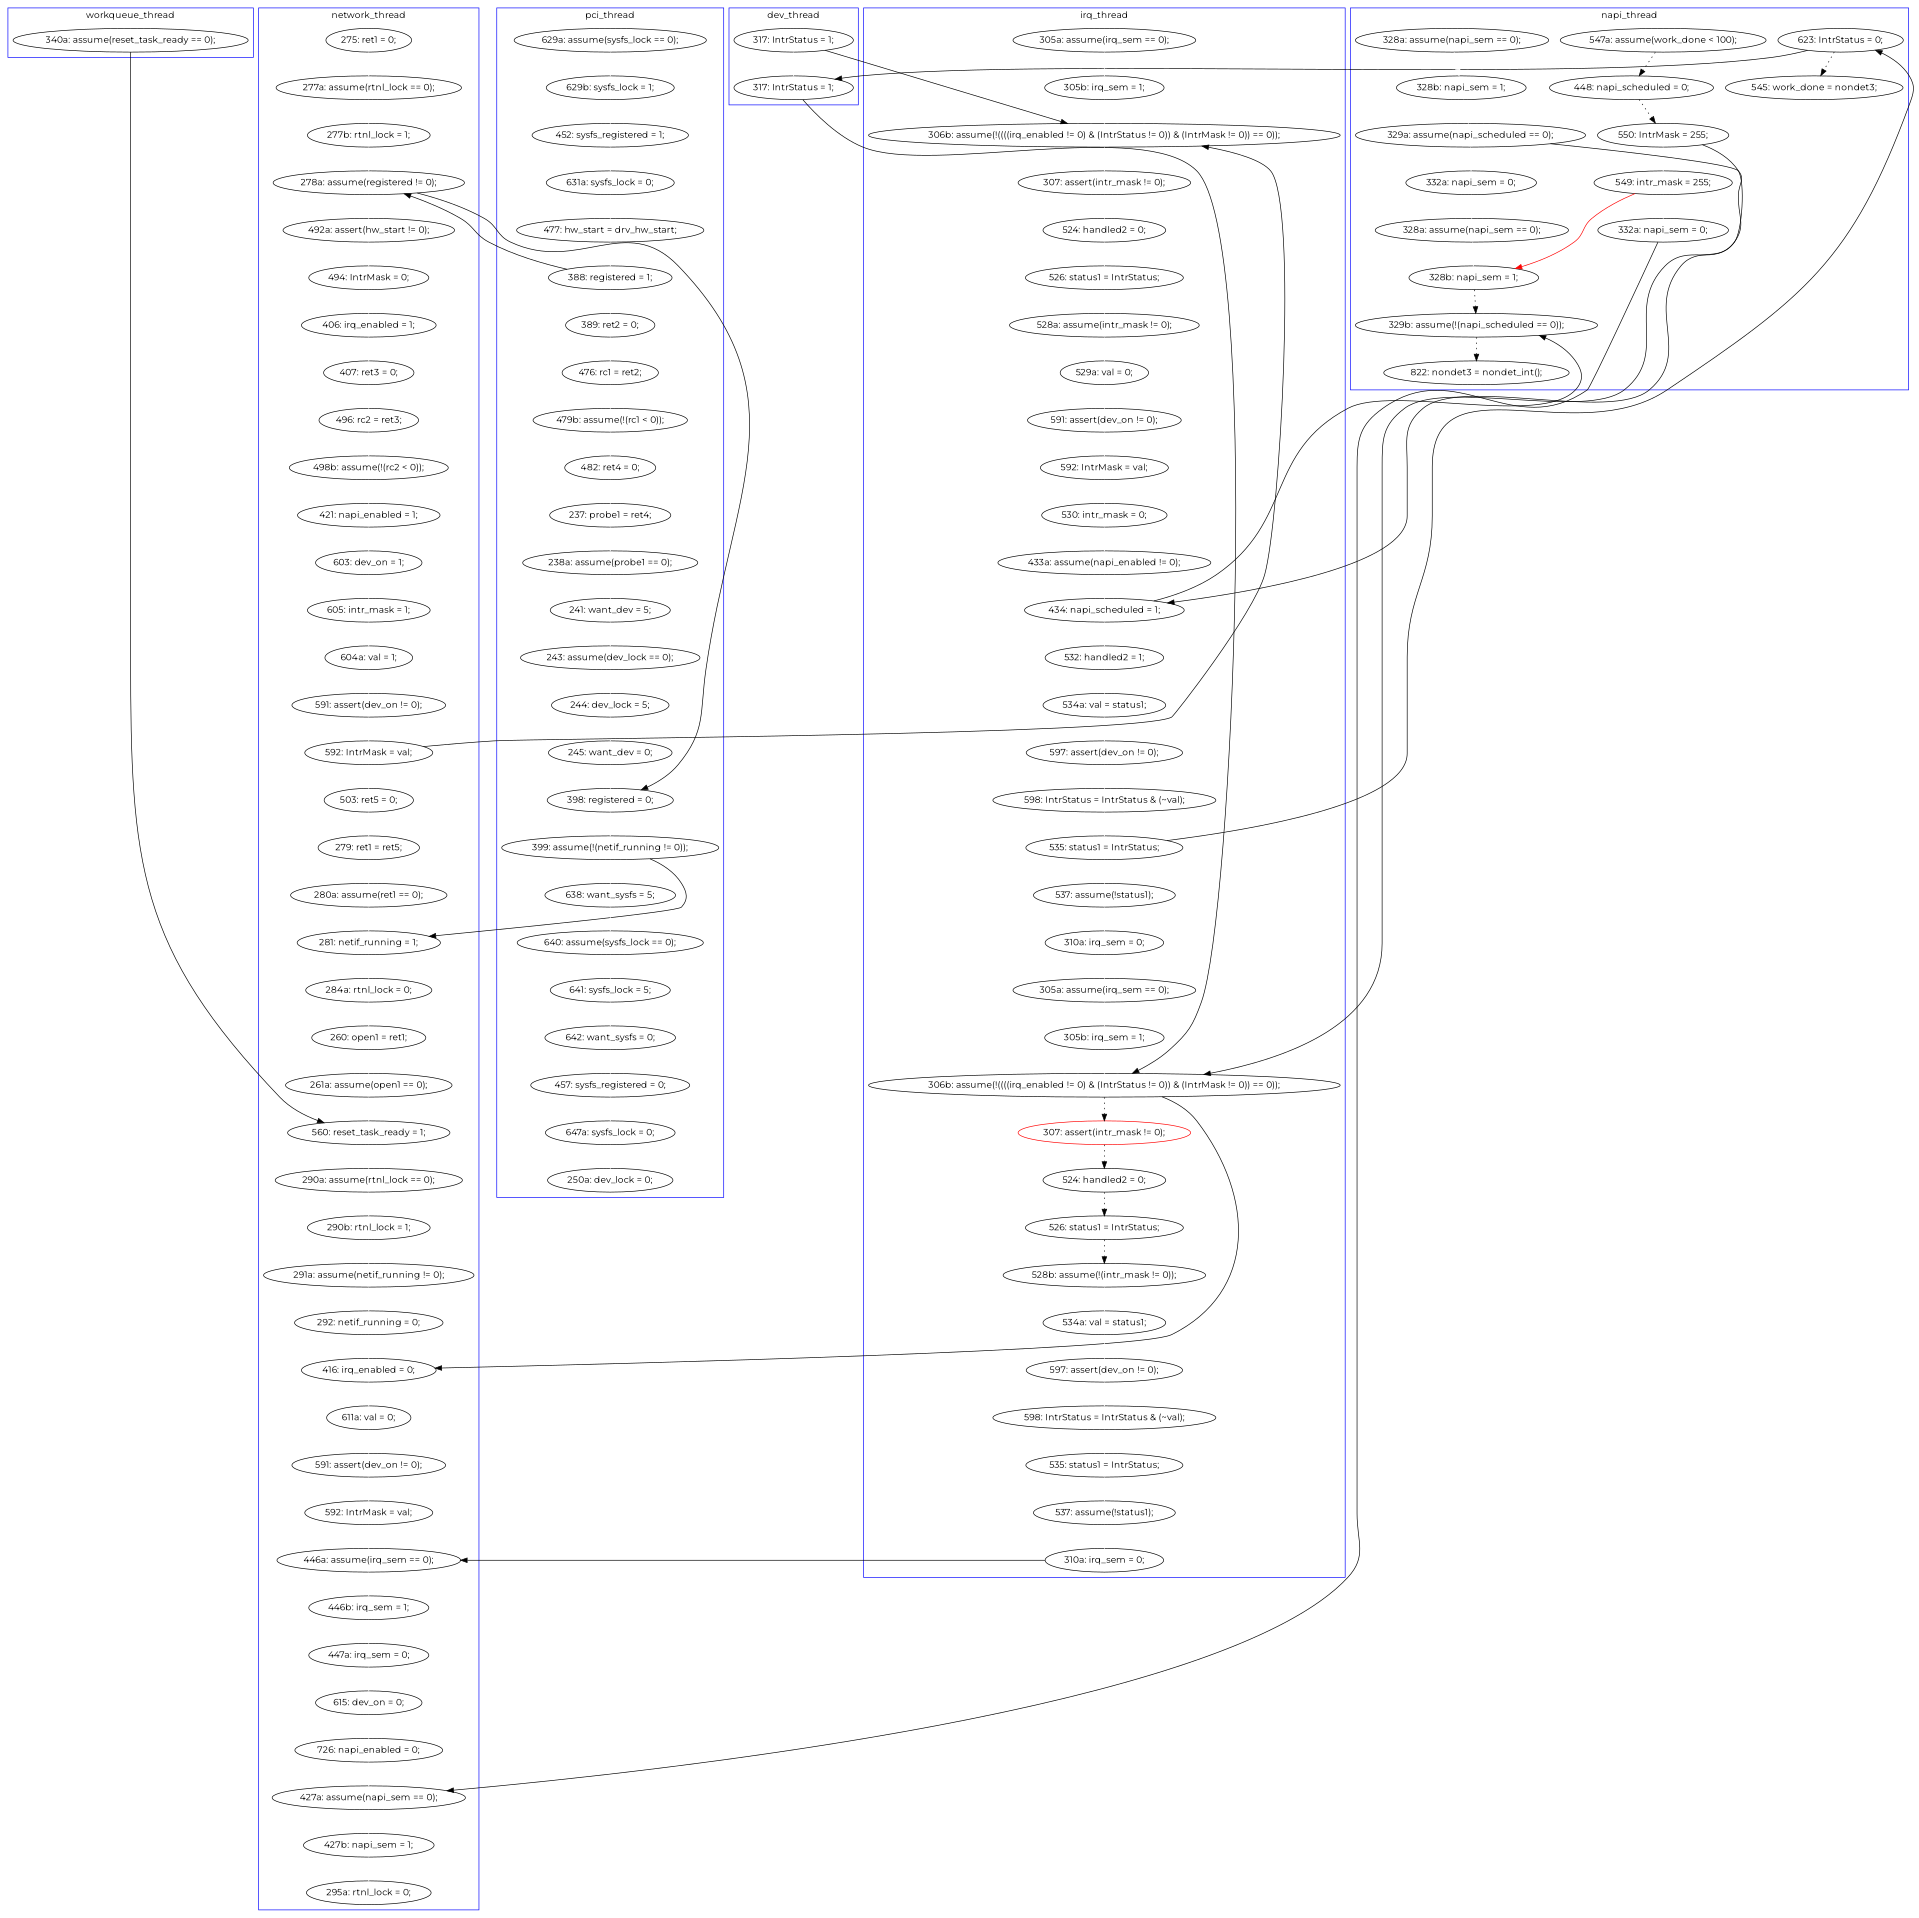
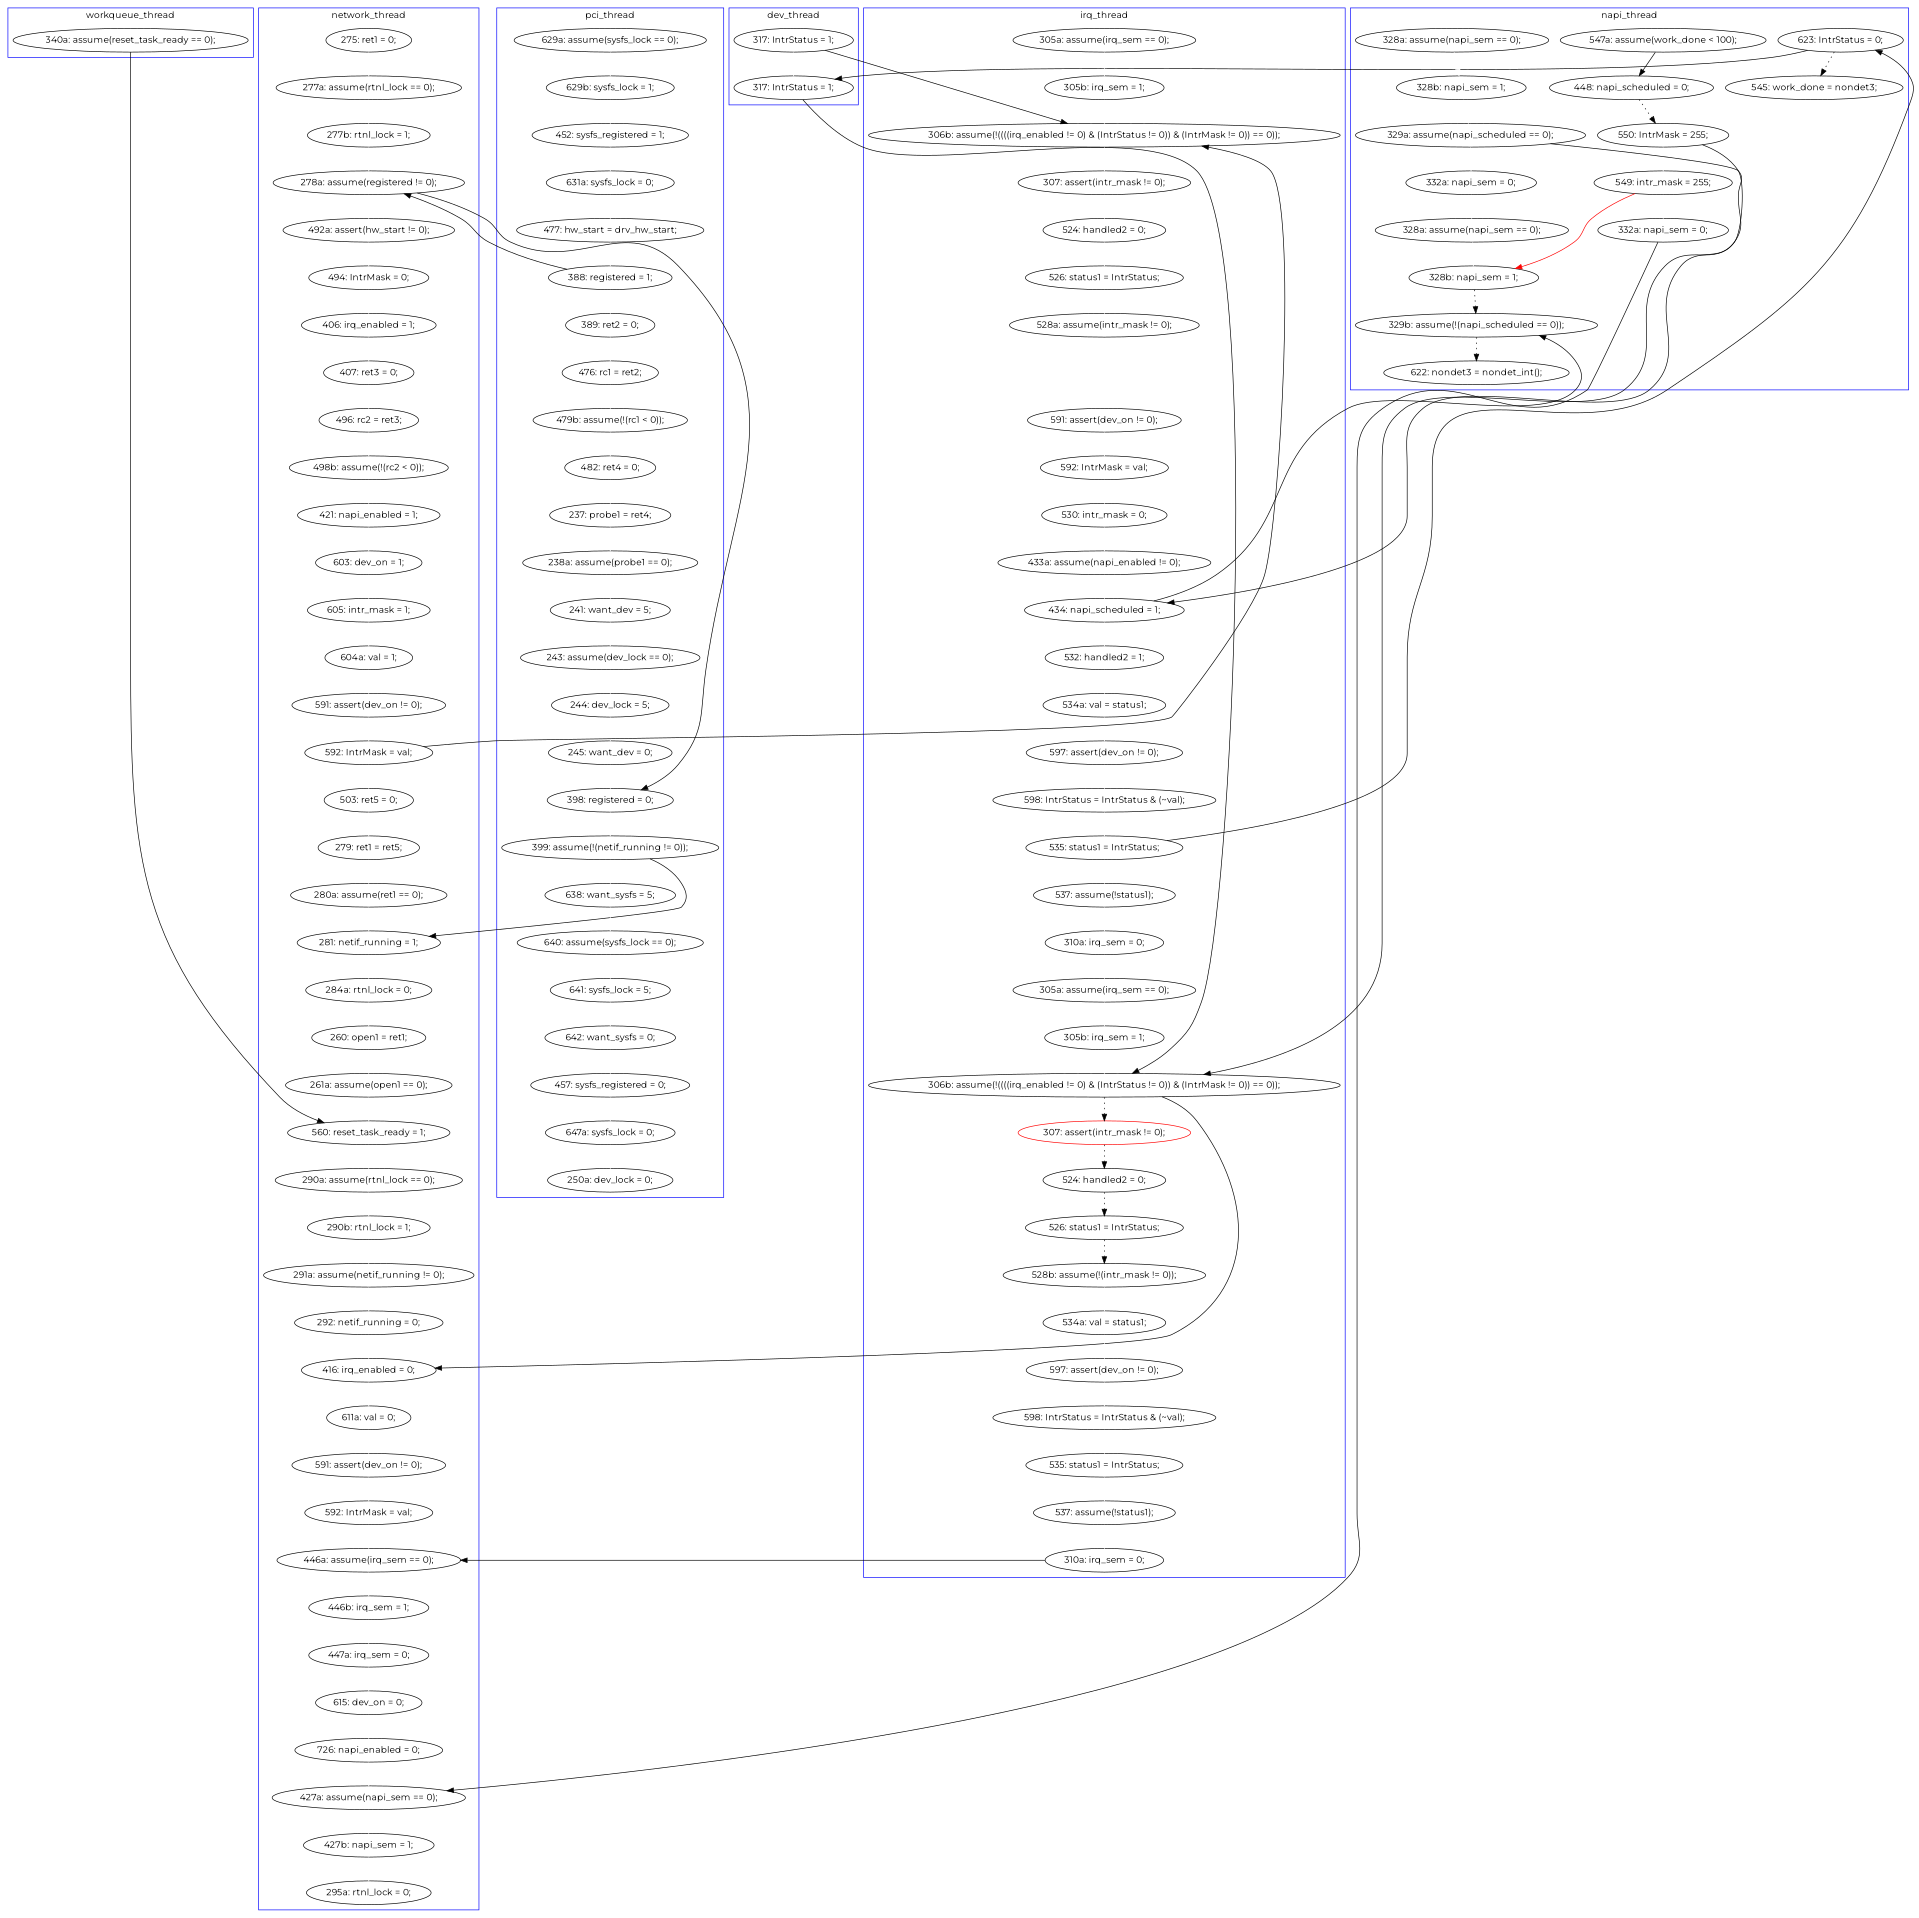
  digraph {
    fontname=Montserrat
    node [fontname=Montserrat]
    edge [color=white fontname=Montserrat style=solid]
    n1 [label="340a: assume(reset_task_ready == 0);"]
    n2 [label="317: IntrStatus = 1;"]
    n3 [label="317: IntrStatus = 1;"]
    n4 [label="549: intr_mask = 255;"]
    n5 [label="328b: napi_sem = 1;"]
    n6 [label="623: IntrStatus = 0;"]
    n7 [label="545: work_done = nondet3;"]
    n8 [label="328a: assume(napi_sem == 0);"]
    n9 [label="329b: assume(!(napi_scheduled == 0));"]
    n10 [label="550: IntrMask = 255;"]
-   n11 [label="822: nondet3 = nondet_int();"]
+   n11 [label="622: nondet3 = nondet_int();"]
    n12 [label="332a: napi_sem = 0;"]
    n13 [label="328b: napi_sem = 1;"]
    n14 [label="329a: assume(napi_scheduled == 0);"]
    n15 [label="547a: assume(work_done < 100);"]
    n16 [label="448: napi_scheduled = 0;"]
    n17 [label="332a: napi_sem = 0;"]
    n18 [label="328a: assume(napi_sem == 0);"]
    n19 [label="389: ret2 = 0;"]
    n20 [label="476: rc1 = ret2;"]
    n21 [label="398: registered = 0;"]
    n22 [label="399: assume(!(netif_running != 0));"]
    n23 [label="237: probe1 = ret4;"]
    n24 [label="238a: assume(probe1 == 0);"]
    n25 [label="638: want_sysfs = 5;"]
    n26 [label="640: assume(sysfs_lock == 0);"]
    n27 [label="479b: assume(!(rc1 < 0));"]
    n28 [label="245: want_dev = 0;"]
    n29 [label="631a: sysfs_lock = 0;"]
    n30 [label="477: hw_start = drv_hw_start;"]
    n31 [label="629a: assume(sysfs_lock == 0);"]
    n32 [label="629b: sysfs_lock = 1;"]
    n33 [label="241: want_dev = 5;"]
    n34 [label="243: assume(dev_lock == 0);"]
    n35 [label="388: registered = 1;"]
    n36 [label="641: sysfs_lock = 5;"]
    n37 [label="642: want_sysfs = 0;"]
    n38 [label="457: sysfs_registered = 0;"]
    n39 [label="647a: sysfs_lock = 0;"]
    n40 [label="452: sysfs_registered = 1;"]
    n41 [label="250a: dev_lock = 0;"]
    n42 [label="482: ret4 = 0;"]
    n43 [label="244: dev_lock = 5;"]
    n44 [label="528a: assume(intr_mask != 0);"]
-   n45 [label="529a: val = 0;"]
    n46 [label="306b: assume(!((((irq_enabled != 0) & (IntrStatus != 0)) & (IntrMask != 0)) == 0));"]
    n47 [label="537: assume(!status1);"]
    n48 [label="310a: irq_sem = 0;"]
    n49 [label="528b: assume(!(intr_mask != 0));"]
    n50 [label="598: IntrStatus = IntrStatus & (~val);"]
    n51 [label="535: status1 = IntrStatus;"]
    n52 [label="434: napi_scheduled = 1;"]
    n53 [label="532: handled2 = 1;"]
    n54 [label="592: IntrMask = val;"]
    n55 [label="530: intr_mask = 0;"]
    n56 [label="306b: assume(!((((irq_enabled != 0) & (IntrStatus != 0)) & (IntrMask != 0)) == 0));"]
    n57 [label="526: status1 = IntrStatus;"]
    n58 [color=red label="307: assert(intr_mask != 0);"]
    n59 [label="433a: assume(napi_enabled != 0);"]
    n60 [label="305b: irq_sem = 1;"]
    n61 [label="305a: assume(irq_sem == 0);"]
    n62 [label="591: assert(dev_on != 0);"]
    n63 [label="524: handled2 = 0;"]
    n64 [label="534a: val = status1;"]
    n65 [label="597: assert(dev_on != 0);"]
    n66 [label="307: assert(intr_mask != 0);"]
    n67 [label="524: handled2 = 0;"]
    n68 [label="598: IntrStatus = IntrStatus & (~val);"]
    n69 [label="535: status1 = IntrStatus;"]
    n70 [label="526: status1 = IntrStatus;"]
    n71 [label="310a: irq_sem = 0;"]
    n72 [label="305a: assume(irq_sem == 0);"]
    n73 [label="597: assert(dev_on != 0);"]
    n74 [label="534a: val = status1;"]
    n75 [label="537: assume(!status1);"]
    n76 [label="305b: irq_sem = 1;"]
    n77 [label="560: reset_task_ready = 1;"]
    n78 [label="592: IntrMask = val;"]
    n79 [label="279: ret1 = ret5;"]
    n80 [label="280a: assume(ret1 == 0);"]
    n81 [label="503: ret5 = 0;"]
    n82 [label="290a: assume(rtnl_lock == 0);"]
    n83 [label="261a: assume(open1 == 0);"]
    n84 [label="605: intr_mask = 1;"]
    n85 [label="604a: val = 1;"]
    n86 [label="446b: irq_sem = 1;"]
    n87 [label="447a: irq_sem = 0;"]
    n88 [label="591: assert(dev_on != 0);"]
    n89 [label="260: open1 = ret1;"]
    n90 [label="494: IntrMask = 0;"]
    n91 [label="406: irq_enabled = 1;"]
    n92 [label="427a: assume(napi_sem == 0);"]
    n93 [label="427b: napi_sem = 1;"]
    n94 [label="416: irq_enabled = 0;"]
    n95 [label="611a: val = 0;"]
    n96 [label="498b: assume(!(rc2 < 0));"]
    n97 [label="421: napi_enabled = 1;"]
    n98 [label="278a: assume(registered != 0);"]
    n99 [label="290b: rtnl_lock = 1;"]
    n100 [label="281: netif_running = 1;"]
    n101 [label="275: ret1 = 0;"]
    n102 [label="277a: assume(rtnl_lock == 0);"]
    n103 [label="446a: assume(irq_sem == 0);"]
    n104 [label="726: napi_enabled = 0;"]
    n105 [label="591: assert(dev_on != 0);"]
    n106 [label="592: IntrMask = val;"]
    n107 [label="407: ret3 = 0;"]
    n108 [label="496: rc2 = ret3;"]
    n109 [label="277b: rtnl_lock = 1;"]
    n110 [label="603: dev_on = 1;"]
    n111 [label="615: dev_on = 0;"]
    n112 [label="291a: assume(netif_running != 0);"]
    n113 [label="295a: rtnl_lock = 0;"]
    n114 [label="292: netif_running = 0;"]
    n115 [label="492a: assert(hw_start != 0);"]
    n116 [label="284a: rtnl_lock = 0;"]
    subgraph cluster_1 {
      color=blue
      label=workqueue_thread
      n1
    }
    subgraph cluster_2 {
      color=blue
      label=dev_thread
      n2
      n3
    }
    subgraph cluster_3 {
      color=blue
      label=napi_thread
      n4
      n5
      n6
      n7
      n8
      n9
      n10
      n11
      n12
      n13
      n14
      n15
      n16
      n17
      n18
    }
    subgraph cluster_4 {
      color=blue
      label=pci_thread
      n19
      n20
      n21
      n22
      n23
      n24
      n25
      n26
      n27
      n28
      n29
      n30
      n31
      n32
      n33
      n34
      n35
      n36
      n37
      n38
      n39
      n40
      n41
      n42
      n43
    }
    subgraph cluster_5 {
      color=blue
      label=irq_thread
      n44
-     n45
      n46
      n47
      n48
      n49
      n50
      n51
      n52
      n53
      n54
      n55
      n56
      n57
      n58
      n59
      n60
      n61
      n62
      n63
      n64
      n65
      n66
      n67
      n68
      n69
      n70
      n71
      n72
      n73
      n74
      n75
      n76
    }
    subgraph cluster_6 {
      color=blue
      label=network_thread
      n77
      n78
      n79
      n80
      n81
      n82
      n83
      n84
      n85
      n86
      n87
      n88
      n89
      n90
      n91
      n92
      n93
      n94
      n95
      n96
      n97
      n98
      n99
      n100
      n101
      n102
      n103
      n104
      n105
      n106
      n107
      n108
      n109
      n110
      n111
      n112
      n113
      n114
      n115
      n116
    }
    n1 -> n77 [color=black constraint=false]
    n2 -> n56 [color=black constraint=false]
    n3 -> n2
    n3 -> n46 [color=black constraint=false]
    n4 -> n5 [color=red constraint=false]
    n4 -> n17
    n5 -> n9 [color=black style=dotted]
    n6 -> n2 [color=black constraint=false]
    n6 -> n7 [color=black style=dotted]
    n8 -> n5
    n9 -> n11 [color=black style=dotted]
    n10 -> n4
    n10 -> n56 [color=black constraint=false]
    n12 -> n8
    n13 -> n14
    n14 -> n12
    n14 -> n52 [color=black constraint=false]
-   n15 -> n16 [color=black style=dotted]
+   n15 -> n16 [color=black]
    n16 -> n10 [color=black style=dotted]
    n17 -> n92 [color=black constraint=false]
    n18 -> n13
    n19 -> n20
    n20 -> n27
    n21 -> n22
    n22 -> n25
    n22 -> n100 [color=black constraint=false]
    n23 -> n24
    n24 -> n33
    n25 -> n26
    n26 -> n36
    n27 -> n42
    n28 -> n21
    n29 -> n30
    n30 -> n35
    n31 -> n32
    n32 -> n40
    n33 -> n34
    n34 -> n43
    n35 -> n19
    n35 -> n98 [color=black constraint=false]
    n36 -> n37
    n37 -> n38
    n38 -> n39
    n39 -> n41
    n40 -> n29
    n42 -> n23
    n43 -> n28
-   n44 -> n45
-   n45 -> n62
    n46 -> n66
    n47 -> n48
    n48 -> n103 [color=black constraint=false]
    n49 -> n74
    n50 -> n51
    n51 -> n47
    n52 -> n9 [color=black constraint=false]
    n52 -> n53
    n53 -> n64
    n54 -> n55
    n55 -> n59
    n56 -> n58 [color=black style=dotted]
    n56 -> n94 [color=black constraint=false]
    n57 -> n44
    n58 -> n63 [color=black style=dotted]
    n59 -> n52
    n60 -> n46
    n61 -> n60
    n62 -> n54
    n63 -> n70 [color=black style=dotted]
    n64 -> n65
    n65 -> n68
    n66 -> n67
    n67 -> n57
    n68 -> n69
    n69 -> n6 [color=black constraint=false]
    n69 -> n75
    n70 -> n49 [color=black style=dotted]
    n71 -> n72
    n72 -> n76
    n73 -> n50
    n74 -> n73
    n75 -> n71
    n76 -> n56
    n77 -> n82
    n78 -> n46 [color=black constraint=false]
    n78 -> n81
    n79 -> n80
    n80 -> n100
    n81 -> n79
    n82 -> n99
    n83 -> n77
    n84 -> n85
    n85 -> n88
    n86 -> n87
    n87 -> n111
    n88 -> n78
    n89 -> n83
    n90 -> n91
    n91 -> n107
    n92 -> n93
    n93 -> n113
    n94 -> n95
    n95 -> n105
    n96 -> n97
    n97 -> n110
    n98 -> n21 [color=black constraint=false]
    n98 -> n115
    n99 -> n112
    n100 -> n116
    n101 -> n102
    n102 -> n109
    n103 -> n86
    n104 -> n92
    n105 -> n106
    n106 -> n103
    n107 -> n108
    n108 -> n96
    n109 -> n98
    n110 -> n84
    n111 -> n104
    n112 -> n114
    n114 -> n94
    n115 -> n90
    n116 -> n89
  }
